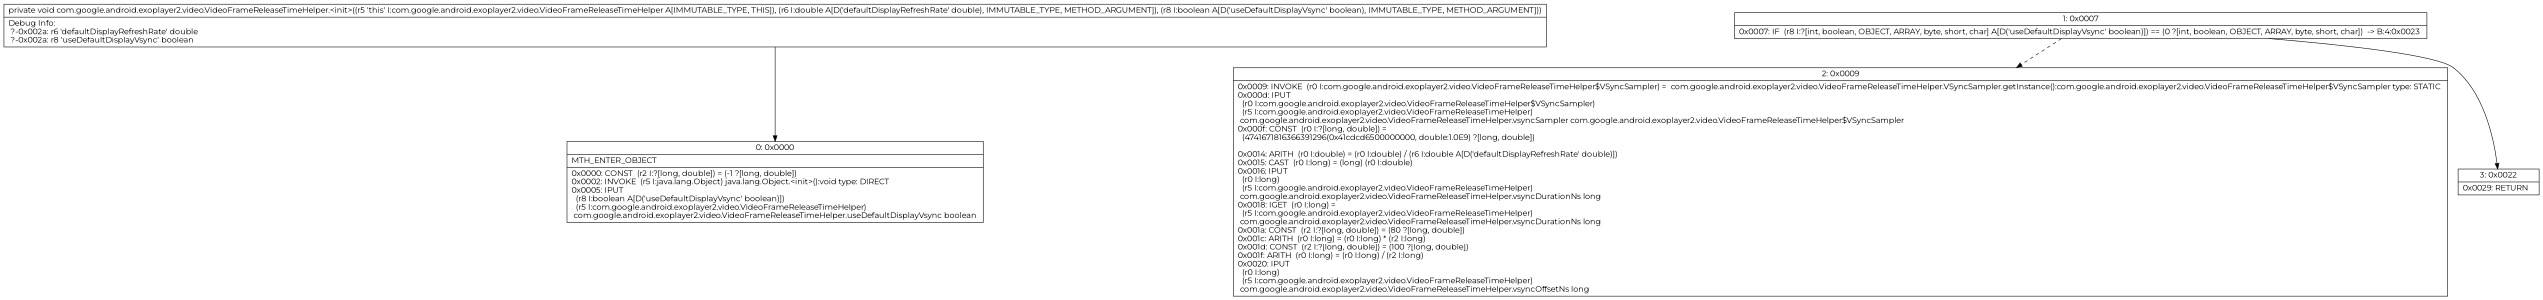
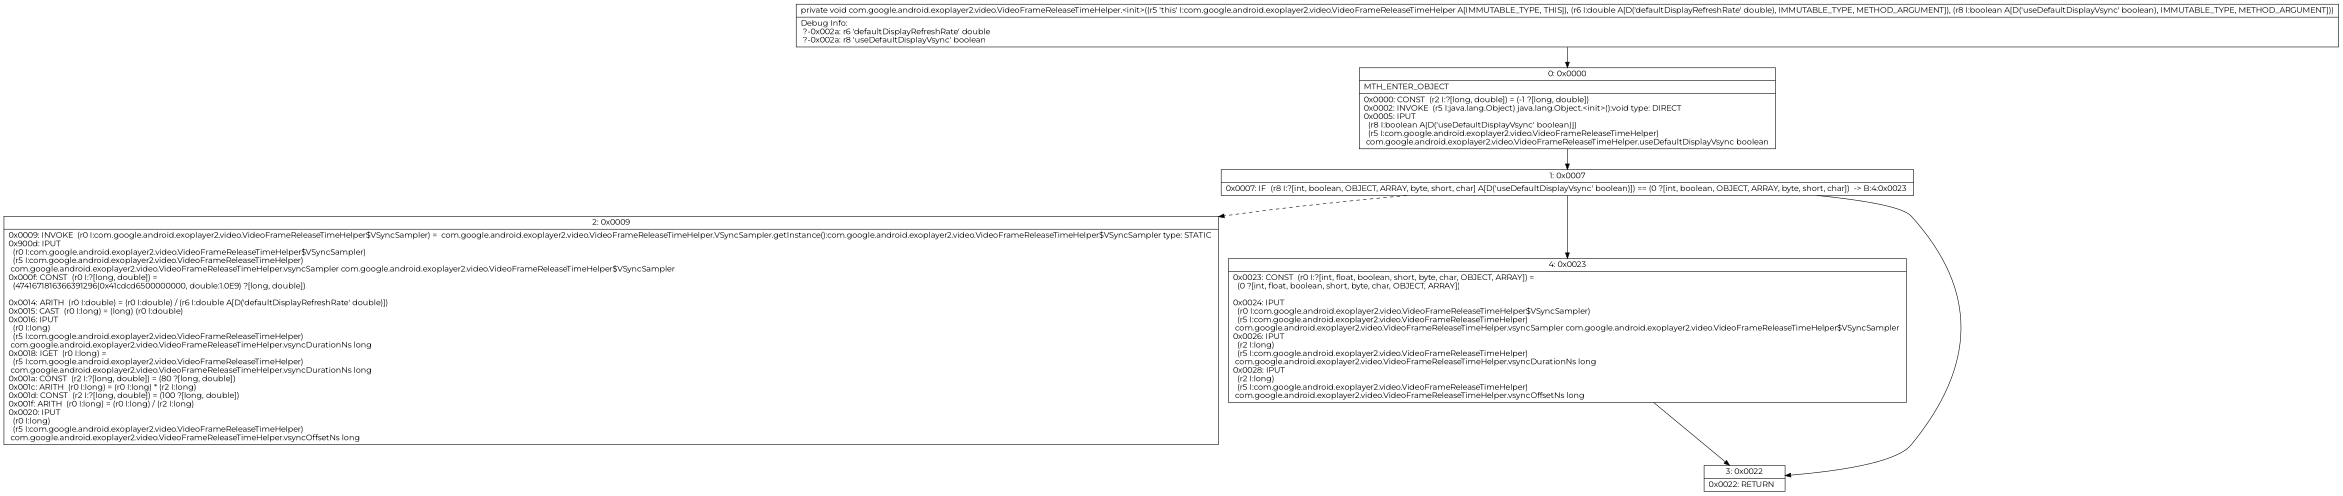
  digraph {
    fontname=Montserrat
    node [fontname=Montserrat shape=record]
    edge [fontname=Montserrat]
    n1 [label="{0\:\ 0x0000|MTH_ENTER_OBJECT\l|0x0000: CONST  (r2 I:?[long, double]) = (\-1 ?[long, double]) \l0x0002: INVOKE  (r5 I:java.lang.Object) java.lang.Object.\<init\>():void type: DIRECT \l0x0005: IPUT  \l  (r8 I:boolean A[D('useDefaultDisplayVsync' boolean)])\l  (r5 I:com.google.android.exoplayer2.video.VideoFrameReleaseTimeHelper)\l com.google.android.exoplayer2.video.VideoFrameReleaseTimeHelper.useDefaultDisplayVsync boolean \l}"]
    n2 [label="{1\:\ 0x0007|0x0007: IF  (r8 I:?[int, boolean, OBJECT, ARRAY, byte, short, char] A[D('useDefaultDisplayVsync' boolean)]) == (0 ?[int, boolean, OBJECT, ARRAY, byte, short, char])  \-\> B:4:0x0023 \l}"]
-   n3 [label="{2\:\ 0x0009|0x0009: INVOKE  (r0 I:com.google.android.exoplayer2.video.VideoFrameReleaseTimeHelper$VSyncSampler) =  com.google.android.exoplayer2.video.VideoFrameReleaseTimeHelper.VSyncSampler.getInstance():com.google.android.exoplayer2.video.VideoFrameReleaseTimeHelper$VSyncSampler type: STATIC \l0x000d: IPUT  \l  (r0 I:com.google.android.exoplayer2.video.VideoFrameReleaseTimeHelper$VSyncSampler)\l  (r5 I:com.google.android.exoplayer2.video.VideoFrameReleaseTimeHelper)\l com.google.android.exoplayer2.video.VideoFrameReleaseTimeHelper.vsyncSampler com.google.android.exoplayer2.video.VideoFrameReleaseTimeHelper$VSyncSampler \l0x000f: CONST  (r0 I:?[long, double]) = \l  (4741671816366391296(0x41cdcd6500000000, double:1.0E9) ?[long, double])\l \l0x0014: ARITH  (r0 I:double) = (r0 I:double) \/ (r6 I:double A[D('defaultDisplayRefreshRate' double)]) \l0x0015: CAST  (r0 I:long) = (long) (r0 I:double) \l0x0016: IPUT  \l  (r0 I:long)\l  (r5 I:com.google.android.exoplayer2.video.VideoFrameReleaseTimeHelper)\l com.google.android.exoplayer2.video.VideoFrameReleaseTimeHelper.vsyncDurationNs long \l0x0018: IGET  (r0 I:long) = \l  (r5 I:com.google.android.exoplayer2.video.VideoFrameReleaseTimeHelper)\l com.google.android.exoplayer2.video.VideoFrameReleaseTimeHelper.vsyncDurationNs long \l0x001a: CONST  (r2 I:?[long, double]) = (80 ?[long, double]) \l0x001c: ARITH  (r0 I:long) = (r0 I:long) * (r2 I:long) \l0x001d: CONST  (r2 I:?[long, double]) = (100 ?[long, double]) \l0x001f: ARITH  (r0 I:long) = (r0 I:long) \/ (r2 I:long) \l0x0020: IPUT  \l  (r0 I:long)\l  (r5 I:com.google.android.exoplayer2.video.VideoFrameReleaseTimeHelper)\l com.google.android.exoplayer2.video.VideoFrameReleaseTimeHelper.vsyncOffsetNs long \l}"]
-   n5 [label="{3\:\ 0x0022|0x0029: RETURN   \l}"]
+   n3 [label="{2\:\ 0x0009|0x0009: INVOKE  (r0 I:com.google.android.exoplayer2.video.VideoFrameReleaseTimeHelper$VSyncSampler) =  com.google.android.exoplayer2.video.VideoFrameReleaseTimeHelper.VSyncSampler.getInstance():com.google.android.exoplayer2.video.VideoFrameReleaseTimeHelper$VSyncSampler type: STATIC \l0x900d: IPUT  \l  (r0 I:com.google.android.exoplayer2.video.VideoFrameReleaseTimeHelper$VSyncSampler)\l  (r5 I:com.google.android.exoplayer2.video.VideoFrameReleaseTimeHelper)\l com.google.android.exoplayer2.video.VideoFrameReleaseTimeHelper.vsyncSampler com.google.android.exoplayer2.video.VideoFrameReleaseTimeHelper$VSyncSampler \l0x000f: CONST  (r0 I:?[long, double]) = \l  (4741671816366391296(0x41cdcd6500000000, double:1.0E9) ?[long, double])\l \l0x0014: ARITH  (r0 I:double) = (r0 I:double) \/ (r6 I:double A[D('defaultDisplayRefreshRate' double)]) \l0x0015: CAST  (r0 I:long) = (long) (r0 I:double) \l0x0016: IPUT  \l  (r0 I:long)\l  (r5 I:com.google.android.exoplayer2.video.VideoFrameReleaseTimeHelper)\l com.google.android.exoplayer2.video.VideoFrameReleaseTimeHelper.vsyncDurationNs long \l0x0018: IGET  (r0 I:long) = \l  (r5 I:com.google.android.exoplayer2.video.VideoFrameReleaseTimeHelper)\l com.google.android.exoplayer2.video.VideoFrameReleaseTimeHelper.vsyncDurationNs long \l0x001a: CONST  (r2 I:?[long, double]) = (80 ?[long, double]) \l0x001c: ARITH  (r0 I:long) = (r0 I:long) * (r2 I:long) \l0x001d: CONST  (r2 I:?[long, double]) = (100 ?[long, double]) \l0x001f: ARITH  (r0 I:long) = (r0 I:long) \/ (r2 I:long) \l0x0020: IPUT  \l  (r0 I:long)\l  (r5 I:com.google.android.exoplayer2.video.VideoFrameReleaseTimeHelper)\l com.google.android.exoplayer2.video.VideoFrameReleaseTimeHelper.vsyncOffsetNs long \l}"]
+   n4 [label="{4\:\ 0x0023|0x0023: CONST  (r0 I:?[int, float, boolean, short, byte, char, OBJECT, ARRAY]) = \l  (0 ?[int, float, boolean, short, byte, char, OBJECT, ARRAY])\l \l0x0024: IPUT  \l  (r0 I:com.google.android.exoplayer2.video.VideoFrameReleaseTimeHelper$VSyncSampler)\l  (r5 I:com.google.android.exoplayer2.video.VideoFrameReleaseTimeHelper)\l com.google.android.exoplayer2.video.VideoFrameReleaseTimeHelper.vsyncSampler com.google.android.exoplayer2.video.VideoFrameReleaseTimeHelper$VSyncSampler \l0x0026: IPUT  \l  (r2 I:long)\l  (r5 I:com.google.android.exoplayer2.video.VideoFrameReleaseTimeHelper)\l com.google.android.exoplayer2.video.VideoFrameReleaseTimeHelper.vsyncDurationNs long \l0x0028: IPUT  \l  (r2 I:long)\l  (r5 I:com.google.android.exoplayer2.video.VideoFrameReleaseTimeHelper)\l com.google.android.exoplayer2.video.VideoFrameReleaseTimeHelper.vsyncOffsetNs long \l}"]
+   n5 [label="{3\:\ 0x0022|0x0022: RETURN   \l}"]
    n6 [label="{private void com.google.android.exoplayer2.video.VideoFrameReleaseTimeHelper.\<init\>((r5 'this' I:com.google.android.exoplayer2.video.VideoFrameReleaseTimeHelper A[IMMUTABLE_TYPE, THIS]), (r6 I:double A[D('defaultDisplayRefreshRate' double), IMMUTABLE_TYPE, METHOD_ARGUMENT]), (r8 I:boolean A[D('useDefaultDisplayVsync' boolean), IMMUTABLE_TYPE, METHOD_ARGUMENT]))  | Debug Info:\l  ?\-0x002a: r6 'defaultDisplayRefreshRate' double\l  ?\-0x002a: r8 'useDefaultDisplayVsync' boolean\l}"]
+   n1 -> n2
    n2 -> n3 [style=dashed]
+   n2 -> n4
    n2 -> n5
+   n4 -> n5
    n6 -> n1
  }
